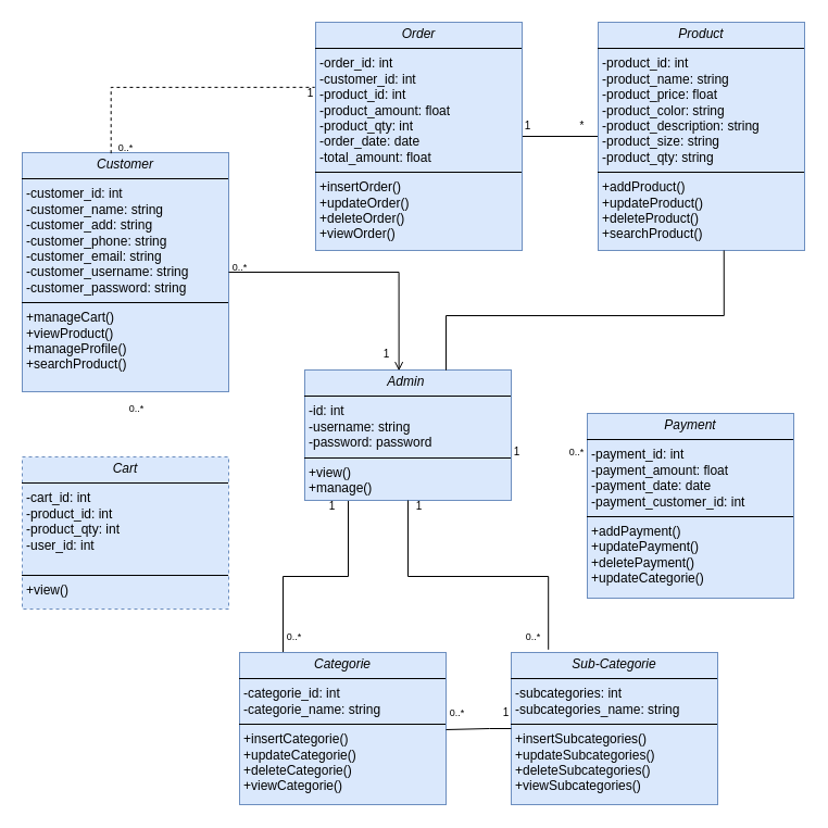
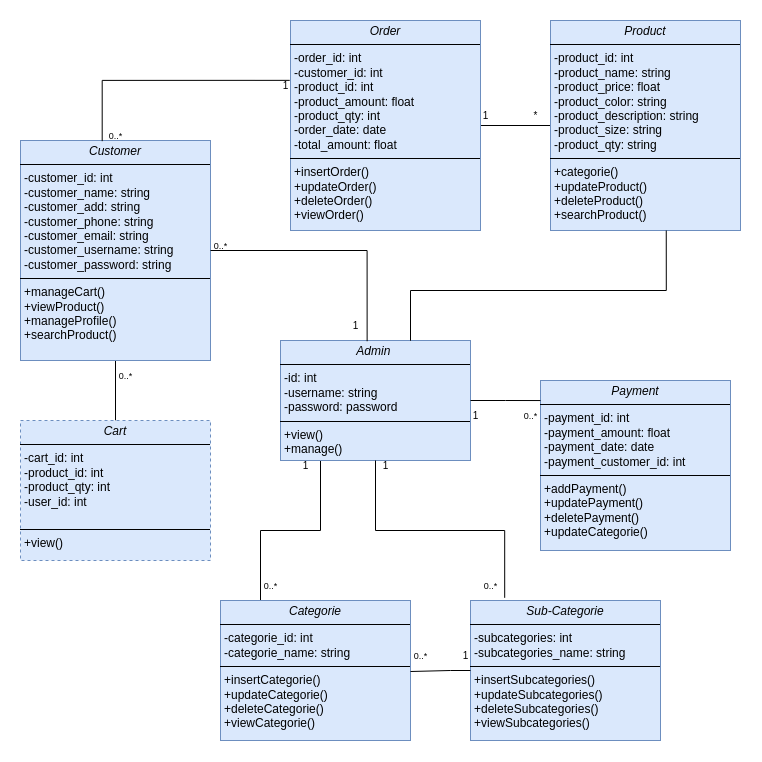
  <mxCell id="0" />
  <mxCell id="1" parent="0" />
+ <mxCell id="2" style="edgeStyle=orthogonalEdgeStyle;rounded=0;orthogonalLoop=1;jettySize=auto;html=1;entryX=0.5;entryY=0;entryDx=0;entryDy=0;endArrow=none;endFill=0;" edge="1" parent="1" source="3" target="4"><mxGeometry relative="1" as="geometry" /></mxCell>
  <mxCell id="3" value="&lt;p style=&quot;margin:0px;margin-top:4px;text-align:center;&quot;&gt;&lt;span style=&quot;font-style: italic; text-wrap-mode: nowrap;&quot;&gt;Customer&lt;/span&gt;&lt;/p&gt;&lt;hr size=&quot;1&quot; style=&quot;border-style:solid;&quot;&gt;&lt;p style=&quot;margin:0px;margin-left:4px;&quot;&gt;&lt;span style=&quot;text-wrap-mode: nowrap;&quot;&gt;-customer_id: int&lt;/span&gt;&lt;br style=&quot;padding: 0px; margin: 0px; text-wrap-mode: nowrap;&quot;&gt;&lt;span style=&quot;text-wrap-mode: nowrap;&quot;&gt;-customer_name: string&lt;/span&gt;&lt;br style=&quot;padding: 0px; margin: 0px; text-wrap-mode: nowrap;&quot;&gt;&lt;span style=&quot;text-wrap-mode: nowrap;&quot;&gt;-customer_add: string&lt;/span&gt;&lt;br style=&quot;padding: 0px; margin: 0px; text-wrap-mode: nowrap;&quot;&gt;&lt;span style=&quot;text-wrap-mode: nowrap;&quot;&gt;-customer_phone: string&lt;/span&gt;&lt;br style=&quot;padding: 0px; margin: 0px; text-wrap-mode: nowrap;&quot;&gt;&lt;span style=&quot;text-wrap-mode: nowrap;&quot;&gt;-customer_email: string&lt;/span&gt;&lt;br style=&quot;padding: 0px; margin: 0px; text-wrap-mode: nowrap;&quot;&gt;&lt;span style=&quot;text-wrap-mode: nowrap;&quot;&gt;-customer_username: string&lt;/span&gt;&lt;br style=&quot;padding: 0px; margin: 0px; text-wrap-mode: nowrap;&quot;&gt;&lt;span style=&quot;text-wrap-mode: nowrap;&quot;&gt;-customer_password: string&lt;/span&gt;&lt;/p&gt;&lt;hr size=&quot;1&quot; style=&quot;border-style:solid;&quot;&gt;&lt;p style=&quot;margin:0px;margin-left:4px;&quot;&gt;+manageCart()&lt;/p&gt;&lt;p style=&quot;margin:0px;margin-left:4px;&quot;&gt;+viewProduct()&lt;/p&gt;&lt;p style=&quot;margin:0px;margin-left:4px;&quot;&gt;+manageProfile()&lt;/p&gt;&lt;p style=&quot;margin:0px;margin-left:4px;&quot;&gt;+searchProduct()&lt;/p&gt;" style="verticalAlign=top;align=left;overflow=fill;html=1;whiteSpace=wrap;fillColor=#dae8fc;strokeColor=#6c8ebf;" vertex="1" parent="1"><mxGeometry x="20" y="140" width="190" height="220" as="geometry" /></mxCell>
  <mxCell id="4" value="&lt;p style=&quot;margin:0px;margin-top:4px;text-align:center;&quot;&gt;&lt;span style=&quot;font-style: italic; text-wrap-mode: nowrap;&quot;&gt;Cart&lt;/span&gt;&lt;/p&gt;&lt;hr size=&quot;1&quot; style=&quot;border-style:solid;&quot;&gt;&lt;p style=&quot;margin:0px;margin-left:4px;&quot;&gt;&lt;span style=&quot;text-wrap-mode: nowrap;&quot;&gt;-cart_id: int&lt;/span&gt;&lt;/p&gt;&lt;p style=&quot;margin:0px;margin-left:4px;&quot;&gt;&lt;span style=&quot;text-wrap-mode: nowrap;&quot;&gt;-product_id: int&lt;/span&gt;&lt;/p&gt;&lt;p style=&quot;margin:0px;margin-left:4px;&quot;&gt;&lt;span style=&quot;text-wrap-mode: nowrap;&quot;&gt;-product_qty: int&lt;/span&gt;&lt;/p&gt;&lt;p style=&quot;margin:0px;margin-left:4px;&quot;&gt;&lt;span style=&quot;text-wrap-mode: nowrap;&quot;&gt;-user_id: int&lt;/span&gt;&lt;/p&gt;&lt;div&gt;&lt;br&gt;&lt;/div&gt;&lt;hr size=&quot;1&quot; style=&quot;border-style:solid;&quot;&gt;&lt;p style=&quot;margin:0px;margin-left:4px;&quot;&gt;+view()&lt;/p&gt;&lt;div&gt;&lt;br&gt;&lt;/div&gt;&lt;p style=&quot;margin:0px;margin-left:4px;&quot;&gt;&lt;br&gt;&lt;/p&gt;&lt;p style=&quot;margin:0px;margin-left:4px;&quot;&gt;&lt;br&gt;&lt;/p&gt;" style="verticalAlign=top;align=left;overflow=fill;html=1;whiteSpace=wrap;fillColor=#dae8fc;strokeColor=#6c8ebf;dashed=1;" vertex="1" parent="1"><mxGeometry x="20" y="420" width="190" height="140" as="geometry" /></mxCell>
  <mxCell id="5" style="edgeStyle=orthogonalEdgeStyle;rounded=0;orthogonalLoop=1;jettySize=auto;html=1;entryX=0;entryY=0.5;entryDx=0;entryDy=0;endArrow=none;endFill=0;" edge="1" parent="1" source="6" target="7"><mxGeometry relative="1" as="geometry" /></mxCell>
  <mxCell id="6" value="&lt;p style=&quot;margin:0px;margin-top:4px;text-align:center;&quot;&gt;&lt;span style=&quot;text-wrap-mode: nowrap;&quot;&gt;&lt;i&gt;Order&lt;/i&gt;&lt;/span&gt;&lt;/p&gt;&lt;hr size=&quot;1&quot; style=&quot;border-style:solid;&quot;&gt;&lt;p style=&quot;margin:0px;margin-left:4px;&quot;&gt;&lt;span style=&quot;text-wrap-mode: nowrap;&quot;&gt;-order_id: int&lt;/span&gt;&lt;/p&gt;&lt;p style=&quot;margin:0px;margin-left:4px;&quot;&gt;&lt;span style=&quot;text-wrap-mode: nowrap;&quot;&gt;-customer_id: int&lt;/span&gt;&lt;/p&gt;&lt;p style=&quot;margin:0px;margin-left:4px;&quot;&gt;&lt;span style=&quot;text-wrap-mode: nowrap;&quot;&gt;-product_id: int&lt;/span&gt;&lt;/p&gt;&lt;p style=&quot;margin:0px;margin-left:4px;&quot;&gt;&lt;span style=&quot;text-wrap-mode: nowrap;&quot;&gt;-product_amount: float&lt;/span&gt;&lt;/p&gt;&lt;p style=&quot;margin:0px;margin-left:4px;&quot;&gt;&lt;span style=&quot;text-wrap-mode: nowrap;&quot;&gt;-product_qty: int&lt;/span&gt;&lt;/p&gt;&lt;p style=&quot;margin:0px;margin-left:4px;&quot;&gt;&lt;span style=&quot;text-wrap-mode: nowrap;&quot;&gt;-order_date: date&lt;/span&gt;&lt;/p&gt;&lt;p style=&quot;margin:0px;margin-left:4px;&quot;&gt;&lt;span style=&quot;text-wrap-mode: nowrap;&quot;&gt;-total_amount: float&amp;nbsp;&lt;/span&gt;&lt;/p&gt;&lt;hr size=&quot;1&quot; style=&quot;border-style:solid;&quot;&gt;&lt;p style=&quot;margin:0px;margin-left:4px;&quot;&gt;+insertOrder()&lt;/p&gt;&lt;p style=&quot;margin:0px;margin-left:4px;&quot;&gt;+updateOrder()&lt;/p&gt;&lt;p style=&quot;margin:0px;margin-left:4px;&quot;&gt;+deleteOrder()&lt;/p&gt;&lt;p style=&quot;margin:0px;margin-left:4px;&quot;&gt;+viewOrder()&lt;/p&gt;" style="verticalAlign=top;align=left;overflow=fill;html=1;whiteSpace=wrap;fillColor=#dae8fc;strokeColor=#6c8ebf;" vertex="1" parent="1"><mxGeometry x="290" y="20" width="190" height="210" as="geometry" /></mxCell>
- <mxCell id="7" value="&lt;p style=&quot;margin:0px;margin-top:4px;text-align:center;&quot;&gt;&lt;span style=&quot;text-wrap-mode: nowrap;&quot;&gt;&lt;i&gt;Product&lt;/i&gt;&lt;/span&gt;&lt;/p&gt;&lt;hr size=&quot;1&quot; style=&quot;border-style:solid;&quot;&gt;&lt;p style=&quot;margin:0px;margin-left:4px;&quot;&gt;&lt;span style=&quot;text-wrap-mode: nowrap;&quot;&gt;-product_id: int&lt;/span&gt;&lt;/p&gt;&lt;p style=&quot;margin:0px;margin-left:4px;&quot;&gt;&lt;span style=&quot;text-wrap-mode: nowrap;&quot;&gt;-product_name: string&lt;/span&gt;&lt;/p&gt;&lt;p style=&quot;margin:0px;margin-left:4px;&quot;&gt;&lt;span style=&quot;text-wrap-mode: nowrap;&quot;&gt;-product_price: float&amp;nbsp;&lt;/span&gt;&lt;/p&gt;&lt;p style=&quot;margin:0px;margin-left:4px;&quot;&gt;&lt;span style=&quot;text-wrap-mode: nowrap;&quot;&gt;-product_color: string&lt;/span&gt;&lt;/p&gt;&lt;p style=&quot;margin:0px;margin-left:4px;&quot;&gt;&lt;span style=&quot;text-wrap-mode: nowrap;&quot;&gt;-product_description: string&lt;/span&gt;&lt;/p&gt;&lt;p style=&quot;margin:0px;margin-left:4px;&quot;&gt;&lt;span style=&quot;text-wrap-mode: nowrap;&quot;&gt;-product_size: string&lt;/span&gt;&lt;/p&gt;&lt;p style=&quot;margin:0px;margin-left:4px;&quot;&gt;&lt;span style=&quot;text-wrap-mode: nowrap;&quot;&gt;-product_qty: string&lt;/span&gt;&lt;/p&gt;&lt;hr size=&quot;1&quot; style=&quot;border-style:solid;&quot;&gt;&lt;p style=&quot;margin:0px;margin-left:4px;&quot;&gt;+addProduct()&lt;/p&gt;&lt;p style=&quot;margin:0px;margin-left:4px;&quot;&gt;+updateProduct()&lt;/p&gt;&lt;p style=&quot;margin:0px;margin-left:4px;&quot;&gt;+deleteProduct()&lt;/p&gt;&lt;p style=&quot;margin:0px;margin-left:4px;&quot;&gt;+searchProduct()&lt;/p&gt;&lt;p style=&quot;margin:0px;margin-left:4px;&quot;&gt;&lt;br&gt;&lt;/p&gt;" style="verticalAlign=top;align=left;overflow=fill;html=1;whiteSpace=wrap;fillColor=#dae8fc;strokeColor=#6c8ebf;" vertex="1" parent="1"><mxGeometry x="550" y="20" width="190" height="210" as="geometry" /></mxCell>
+ <mxCell id="7" value="&lt;p style=&quot;margin:0px;margin-top:4px;text-align:center;&quot;&gt;&lt;span style=&quot;text-wrap-mode: nowrap;&quot;&gt;&lt;i&gt;Product&lt;/i&gt;&lt;/span&gt;&lt;/p&gt;&lt;hr size=&quot;1&quot; style=&quot;border-style:solid;&quot;&gt;&lt;p style=&quot;margin:0px;margin-left:4px;&quot;&gt;&lt;span style=&quot;text-wrap-mode: nowrap;&quot;&gt;-product_id: int&lt;/span&gt;&lt;/p&gt;&lt;p style=&quot;margin:0px;margin-left:4px;&quot;&gt;&lt;span style=&quot;text-wrap-mode: nowrap;&quot;&gt;-product_name: string&lt;/span&gt;&lt;/p&gt;&lt;p style=&quot;margin:0px;margin-left:4px;&quot;&gt;&lt;span style=&quot;text-wrap-mode: nowrap;&quot;&gt;-product_price: float&amp;nbsp;&lt;/span&gt;&lt;/p&gt;&lt;p style=&quot;margin:0px;margin-left:4px;&quot;&gt;&lt;span style=&quot;text-wrap-mode: nowrap;&quot;&gt;-product_color: string&lt;/span&gt;&lt;/p&gt;&lt;p style=&quot;margin:0px;margin-left:4px;&quot;&gt;&lt;span style=&quot;text-wrap-mode: nowrap;&quot;&gt;-product_description: string&lt;/span&gt;&lt;/p&gt;&lt;p style=&quot;margin:0px;margin-left:4px;&quot;&gt;&lt;span style=&quot;text-wrap-mode: nowrap;&quot;&gt;-product_size: string&lt;/span&gt;&lt;/p&gt;&lt;p style=&quot;margin:0px;margin-left:4px;&quot;&gt;&lt;span style=&quot;text-wrap-mode: nowrap;&quot;&gt;-product_qty: string&lt;/span&gt;&lt;/p&gt;&lt;hr size=&quot;1&quot; style=&quot;border-style:solid;&quot;&gt;&lt;p style=&quot;margin:0px;margin-left:4px;&quot;&gt;+categorie()&lt;/p&gt;&lt;p style=&quot;margin:0px;margin-left:4px;&quot;&gt;+updateProduct()&lt;/p&gt;&lt;p style=&quot;margin:0px;margin-left:4px;&quot;&gt;+deleteProduct()&lt;/p&gt;&lt;p style=&quot;margin:0px;margin-left:4px;&quot;&gt;+searchProduct()&lt;/p&gt;&lt;p style=&quot;margin:0px;margin-left:4px;&quot;&gt;&lt;br&gt;&lt;/p&gt;" style="verticalAlign=top;align=left;overflow=fill;html=1;whiteSpace=wrap;fillColor=#dae8fc;strokeColor=#6c8ebf;" vertex="1" parent="1"><mxGeometry x="550" y="20" width="190" height="210" as="geometry" /></mxCell>
  <mxCell id="8" style="edgeStyle=orthogonalEdgeStyle;rounded=0;orthogonalLoop=1;jettySize=auto;html=1;entryX=0.5;entryY=0;entryDx=0;entryDy=0;endArrow=none;endFill=0;" edge="1" parent="1"><mxGeometry relative="1" as="geometry"><mxPoint x="320" y="460" as="sourcePoint" /><mxPoint x="260" y="600" as="targetPoint" /><Array as="points"><mxPoint x="320" y="530" /><mxPoint x="260" y="530" /></Array></mxGeometry></mxCell>
  <mxCell id="9" value="&lt;p style=&quot;margin:0px;margin-top:4px;text-align:center;&quot;&gt;&lt;span style=&quot;text-wrap-mode: nowrap;&quot;&gt;&lt;i&gt;Admin&amp;nbsp;&lt;/i&gt;&lt;/span&gt;&lt;/p&gt;&lt;hr size=&quot;1&quot; style=&quot;border-style:solid;&quot;&gt;&lt;p style=&quot;margin:0px;margin-left:4px;&quot;&gt;&lt;span style=&quot;text-wrap-mode: nowrap;&quot;&gt;-id: int&lt;/span&gt;&lt;/p&gt;&lt;p style=&quot;margin:0px;margin-left:4px;&quot;&gt;&lt;span style=&quot;text-wrap-mode: nowrap;&quot;&gt;-username: string&lt;/span&gt;&lt;/p&gt;&lt;p style=&quot;margin:0px;margin-left:4px;&quot;&gt;&lt;span style=&quot;text-wrap-mode: nowrap;&quot;&gt;-password: password&lt;/span&gt;&lt;/p&gt;&lt;hr size=&quot;1&quot; style=&quot;border-style:solid;&quot;&gt;&lt;p style=&quot;margin:0px;margin-left:4px;&quot;&gt;+view()&lt;/p&gt;&lt;p style=&quot;margin:0px;margin-left:4px;&quot;&gt;+manage()&lt;/p&gt;&lt;div&gt;&lt;br&gt;&lt;/div&gt;" style="verticalAlign=top;align=left;overflow=fill;html=1;whiteSpace=wrap;fillColor=#dae8fc;strokeColor=#6c8ebf;" vertex="1" parent="1"><mxGeometry x="280" y="340" width="190" height="120" as="geometry" /></mxCell>
  <mxCell id="10" value="&lt;p style=&quot;margin:0px;margin-top:4px;text-align:center;&quot;&gt;&lt;span style=&quot;text-wrap-mode: nowrap;&quot;&gt;&lt;i&gt;Payment&lt;/i&gt;&lt;/span&gt;&lt;/p&gt;&lt;hr size=&quot;1&quot; style=&quot;border-style:solid;&quot;&gt;&lt;p style=&quot;margin:0px;margin-left:4px;&quot;&gt;&lt;span style=&quot;text-wrap-mode: nowrap;&quot;&gt;-payment_id: int&lt;/span&gt;&lt;/p&gt;&lt;p style=&quot;margin:0px;margin-left:4px;&quot;&gt;&lt;span style=&quot;text-wrap-mode: nowrap;&quot;&gt;-payment_amount: float&amp;nbsp;&lt;/span&gt;&lt;/p&gt;&lt;p style=&quot;margin:0px;margin-left:4px;&quot;&gt;&lt;span style=&quot;text-wrap-mode: nowrap;&quot;&gt;-payment_date: date&lt;/span&gt;&lt;/p&gt;&lt;p style=&quot;margin:0px;margin-left:4px;&quot;&gt;&lt;span style=&quot;text-wrap-mode: nowrap;&quot;&gt;-payment_customer_id: int&lt;/span&gt;&lt;/p&gt;&lt;hr size=&quot;1&quot; style=&quot;border-style:solid;&quot;&gt;&lt;p style=&quot;margin:0px;margin-left:4px;&quot;&gt;+addPayment()&lt;/p&gt;&lt;p style=&quot;margin:0px;margin-left:4px;&quot;&gt;+updatePayment()&lt;/p&gt;&lt;p style=&quot;margin:0px;margin-left:4px;&quot;&gt;+deletePayment()&lt;/p&gt;&lt;p style=&quot;margin:0px;margin-left:4px;&quot;&gt;+updateCategorie()&lt;/p&gt;&lt;div&gt;&lt;br&gt;&lt;/div&gt;" style="verticalAlign=top;align=left;overflow=fill;html=1;whiteSpace=wrap;fillColor=#dae8fc;strokeColor=#6c8ebf;" vertex="1" parent="1"><mxGeometry x="540" y="380" width="190" height="170" as="geometry" /></mxCell>
  <mxCell id="11" value="&lt;p style=&quot;margin:0px;margin-top:4px;text-align:center;&quot;&gt;&lt;span style=&quot;text-wrap-mode: nowrap;&quot;&gt;&lt;i&gt;Categorie&lt;/i&gt;&lt;/span&gt;&lt;/p&gt;&lt;hr size=&quot;1&quot; style=&quot;border-style:solid;&quot;&gt;&lt;p style=&quot;margin:0px;margin-left:4px;&quot;&gt;&lt;span style=&quot;text-wrap-mode: nowrap;&quot;&gt;-categorie_id: int&lt;/span&gt;&lt;/p&gt;&lt;p style=&quot;margin:0px;margin-left:4px;&quot;&gt;&lt;span style=&quot;text-wrap-mode: nowrap;&quot;&gt;-categorie_name: string&lt;/span&gt;&lt;/p&gt;&lt;hr size=&quot;1&quot; style=&quot;border-style:solid;&quot;&gt;&lt;p style=&quot;margin:0px;margin-left:4px;&quot;&gt;+insertCategorie()&lt;/p&gt;&lt;p style=&quot;margin:0px;margin-left:4px;&quot;&gt;+updateCategorie()&lt;/p&gt;&lt;p style=&quot;margin:0px;margin-left:4px;&quot;&gt;+deleteCategorie()&lt;/p&gt;&lt;p style=&quot;margin:0px;margin-left:4px;&quot;&gt;+viewCategorie()&lt;/p&gt;&lt;div&gt;&lt;br&gt;&lt;/div&gt;" style="verticalAlign=top;align=left;overflow=fill;html=1;whiteSpace=wrap;fillColor=#dae8fc;strokeColor=#6c8ebf;" vertex="1" parent="1"><mxGeometry x="220" y="600" width="190" height="140" as="geometry" /></mxCell>
  <mxCell id="12" value="&lt;p style=&quot;margin:0px;margin-top:4px;text-align:center;&quot;&gt;&lt;span style=&quot;text-wrap-mode: nowrap;&quot;&gt;&lt;i&gt;Sub-Categorie&lt;/i&gt;&lt;/span&gt;&lt;/p&gt;&lt;hr size=&quot;1&quot; style=&quot;border-style:solid;&quot;&gt;&lt;p style=&quot;margin:0px;margin-left:4px;&quot;&gt;&lt;span style=&quot;text-wrap-mode: nowrap;&quot;&gt;-subcategories: int&lt;/span&gt;&lt;/p&gt;&lt;p style=&quot;margin:0px;margin-left:4px;&quot;&gt;&lt;span style=&quot;text-wrap-mode: nowrap;&quot;&gt;-subcategories_name: string&lt;/span&gt;&lt;/p&gt;&lt;hr size=&quot;1&quot; style=&quot;border-style:solid;&quot;&gt;&lt;p style=&quot;margin:0px;margin-left:4px;&quot;&gt;+insertSubcategories()&lt;/p&gt;&lt;p style=&quot;margin:0px;margin-left:4px;&quot;&gt;+updateSubcategories()&lt;/p&gt;&lt;p style=&quot;margin:0px;margin-left:4px;&quot;&gt;+deleteSubcategories()&lt;/p&gt;&lt;p style=&quot;margin:0px;margin-left:4px;&quot;&gt;+viewSubcategories()&lt;/p&gt;&lt;p style=&quot;margin:0px;margin-left:4px;&quot;&gt;&lt;br&gt;&lt;/p&gt;" style="verticalAlign=top;align=left;overflow=fill;html=1;whiteSpace=wrap;fillColor=#dae8fc;strokeColor=#6c8ebf;" vertex="1" parent="1"><mxGeometry x="470" y="600" width="190" height="140" as="geometry" /></mxCell>
- <mxCell id="13" style="edgeStyle=orthogonalEdgeStyle;rounded=0;orthogonalLoop=1;jettySize=auto;html=1;entryX=-0.004;entryY=0.285;entryDx=0;entryDy=0;entryPerimeter=0;startArrow=none;startFill=0;endArrow=none;endFill=0;exitX=0.43;exitY=0.003;exitDx=0;exitDy=0;exitPerimeter=0;dashed=1;" edge="1" parent="1" source="3" target="6"><mxGeometry relative="1" as="geometry"><mxPoint x="110" y="70" as="sourcePoint" /></mxGeometry></mxCell>
- <mxCell id="14" style="edgeStyle=orthogonalEdgeStyle;rounded=0;orthogonalLoop=1;jettySize=auto;html=1;entryX=0.456;entryY=0.006;entryDx=0;entryDy=0;entryPerimeter=0;endArrow=open;endFill=0;" edge="1" parent="1" source="3" target="9"><mxGeometry relative="1" as="geometry" /></mxCell>
+ <mxCell id="13" style="edgeStyle=orthogonalEdgeStyle;rounded=0;orthogonalLoop=1;jettySize=auto;html=1;entryX=-0.004;entryY=0.285;entryDx=0;entryDy=0;entryPerimeter=0;startArrow=none;startFill=0;endArrow=none;endFill=0;exitX=0.43;exitY=0.003;exitDx=0;exitDy=0;exitPerimeter=0;" edge="1" parent="1" source="3" target="6"><mxGeometry relative="1" as="geometry"><mxPoint x="110" y="70" as="sourcePoint" /></mxGeometry></mxCell>
+ <mxCell id="14" style="edgeStyle=orthogonalEdgeStyle;rounded=0;orthogonalLoop=1;jettySize=auto;html=1;entryX=0.456;entryY=0.006;entryDx=0;entryDy=0;entryPerimeter=0;endArrow=none;endFill=0;" edge="1" parent="1" source="3" target="9"><mxGeometry relative="1" as="geometry" /></mxCell>
  <mxCell id="15" style="edgeStyle=orthogonalEdgeStyle;rounded=0;orthogonalLoop=1;jettySize=auto;html=1;entryX=0.425;entryY=0.999;entryDx=0;entryDy=0;entryPerimeter=0;endArrow=none;endFill=0;" edge="1" parent="1"><mxGeometry relative="1" as="geometry"><mxPoint x="410" y="340.21" as="sourcePoint" /><mxPoint x="665.75" y="230" as="targetPoint" /><Array as="points"><mxPoint x="410" y="290" /><mxPoint x="666" y="290" /></Array></mxGeometry></mxCell>
+ <mxCell id="16" style="edgeStyle=orthogonalEdgeStyle;rounded=0;orthogonalLoop=1;jettySize=auto;html=1;entryX=0;entryY=0.118;entryDx=0;entryDy=0;entryPerimeter=0;endArrow=none;endFill=0;" edge="1" parent="1" source="9" target="10"><mxGeometry relative="1" as="geometry" /></mxCell>
  <mxCell id="17" style="edgeStyle=orthogonalEdgeStyle;rounded=0;orthogonalLoop=1;jettySize=auto;html=1;entryX=0.18;entryY=-0.019;entryDx=0;entryDy=0;entryPerimeter=0;endArrow=none;endFill=0;" edge="1" parent="1" source="9" target="12"><mxGeometry relative="1" as="geometry" /></mxCell>
  <mxCell id="18" value="&lt;p style=&quot;line-height: 120%;&quot;&gt;&lt;font style=&quot;font-size: 9px;&quot;&gt;0..*&lt;/font&gt;&lt;/p&gt;" style="text;html=1;align=center;verticalAlign=middle;resizable=0;points=[];autosize=1;strokeColor=none;fillColor=none;fontSize=10;" vertex="1" parent="1"><mxGeometry x="105" y="350" width="40" height="50" as="geometry" /></mxCell>
  <mxCell id="19" value="&lt;font style=&quot;font-size: 10px;&quot;&gt;1&lt;/font&gt;" style="text;html=1;align=center;verticalAlign=middle;resizable=0;points=[];autosize=1;strokeColor=none;fillColor=none;" vertex="1" parent="1"><mxGeometry x="270" y="70" width="30" height="30" as="geometry" /></mxCell>
  <mxCell id="20" value="&lt;p style=&quot;line-height: 120%;&quot;&gt;&lt;font style=&quot;font-size: 9px;&quot;&gt;0..*&lt;/font&gt;&lt;/p&gt;" style="text;html=1;align=center;verticalAlign=middle;resizable=0;points=[];autosize=1;strokeColor=none;fillColor=none;fontSize=10;" vertex="1" parent="1"><mxGeometry x="95" y="110" width="40" height="50" as="geometry" /></mxCell>
  <mxCell id="21" value="&lt;font style=&quot;font-size: 10px;&quot;&gt;1&lt;/font&gt;" style="text;html=1;align=center;verticalAlign=middle;resizable=0;points=[];autosize=1;strokeColor=none;fillColor=none;" vertex="1" parent="1"><mxGeometry x="470" y="100" width="30" height="30" as="geometry" /></mxCell>
  <mxCell id="22" value="&lt;font style=&quot;font-size: 10px;&quot;&gt;*&lt;/font&gt;" style="text;html=1;align=center;verticalAlign=middle;resizable=0;points=[];autosize=1;strokeColor=none;fillColor=none;" vertex="1" parent="1"><mxGeometry x="520" y="100" width="30" height="30" as="geometry" /></mxCell>
  <mxCell id="23" value="&lt;p style=&quot;line-height: 120%;&quot;&gt;&lt;font style=&quot;font-size: 9px;&quot;&gt;0..*&lt;/font&gt;&lt;/p&gt;" style="text;html=1;align=center;verticalAlign=middle;resizable=0;points=[];autosize=1;strokeColor=none;fillColor=none;fontSize=10;" vertex="1" parent="1"><mxGeometry x="400" y="630" width="40" height="50" as="geometry" /></mxCell>
  <mxCell id="24" value="&lt;font style=&quot;font-size: 10px;&quot;&gt;1&lt;/font&gt;" style="text;html=1;align=center;verticalAlign=middle;resizable=0;points=[];autosize=1;strokeColor=none;fillColor=none;" vertex="1" parent="1"><mxGeometry x="450" y="640" width="30" height="30" as="geometry" /></mxCell>
  <mxCell id="25" style="rounded=0;orthogonalLoop=1;jettySize=auto;html=1;endArrow=none;endFill=0;" edge="1" parent="1" source="12"><mxGeometry relative="1" as="geometry"><mxPoint x="410" y="671" as="targetPoint" /><Array as="points"><mxPoint x="450" y="670" /></Array></mxGeometry></mxCell>
  <mxCell id="26" value="&lt;font style=&quot;font-size: 10px;&quot;&gt;1&lt;/font&gt;" style="text;html=1;align=center;verticalAlign=middle;resizable=0;points=[];autosize=1;strokeColor=none;fillColor=none;" vertex="1" parent="1"><mxGeometry x="340" y="310" width="30" height="30" as="geometry" /></mxCell>
  <mxCell id="27" value="&lt;p style=&quot;line-height: 120%;&quot;&gt;&lt;font style=&quot;font-size: 9px;&quot;&gt;0..*&lt;/font&gt;&lt;/p&gt;" style="text;html=1;align=center;verticalAlign=middle;resizable=0;points=[];autosize=1;strokeColor=none;fillColor=none;fontSize=10;" vertex="1" parent="1"><mxGeometry x="200" y="220" width="40" height="50" as="geometry" /></mxCell>
  <mxCell id="28" value="&lt;font style=&quot;font-size: 10px;&quot;&gt;1&lt;/font&gt;" style="text;html=1;align=center;verticalAlign=middle;resizable=0;points=[];autosize=1;strokeColor=none;fillColor=none;" vertex="1" parent="1"><mxGeometry x="290" y="450" width="30" height="30" as="geometry" /></mxCell>
  <mxCell id="29" value="&lt;p style=&quot;line-height: 120%;&quot;&gt;&lt;font style=&quot;font-size: 9px;&quot;&gt;0..*&lt;/font&gt;&lt;/p&gt;" style="text;html=1;align=center;verticalAlign=middle;resizable=0;points=[];autosize=1;strokeColor=none;fillColor=none;fontSize=10;" vertex="1" parent="1"><mxGeometry x="250" y="560" width="40" height="50" as="geometry" /></mxCell>
  <mxCell id="30" value="&lt;font style=&quot;font-size: 10px;&quot;&gt;1&lt;/font&gt;" style="text;html=1;align=center;verticalAlign=middle;resizable=0;points=[];autosize=1;strokeColor=none;fillColor=none;" vertex="1" parent="1"><mxGeometry x="370" y="450" width="30" height="30" as="geometry" /></mxCell>
  <mxCell id="31" value="&lt;p style=&quot;line-height: 120%;&quot;&gt;&lt;font style=&quot;font-size: 9px;&quot;&gt;0..*&lt;/font&gt;&lt;/p&gt;" style="text;html=1;align=center;verticalAlign=middle;resizable=0;points=[];autosize=1;strokeColor=none;fillColor=none;fontSize=10;" vertex="1" parent="1"><mxGeometry x="470" y="560" width="40" height="50" as="geometry" /></mxCell>
  <mxCell id="32" value="&lt;font style=&quot;font-size: 10px;&quot;&gt;1&lt;/font&gt;" style="text;html=1;align=center;verticalAlign=middle;resizable=0;points=[];autosize=1;strokeColor=none;fillColor=none;" vertex="1" parent="1"><mxGeometry x="460" y="400" width="30" height="30" as="geometry" /></mxCell>
  <mxCell id="33" value="&lt;p style=&quot;line-height: 120%;&quot;&gt;&lt;font style=&quot;font-size: 9px;&quot;&gt;0..*&lt;/font&gt;&lt;/p&gt;" style="text;html=1;align=center;verticalAlign=middle;resizable=0;points=[];autosize=1;strokeColor=none;fillColor=none;fontSize=10;" vertex="1" parent="1"><mxGeometry x="510" y="390" width="40" height="50" as="geometry" /></mxCell>
